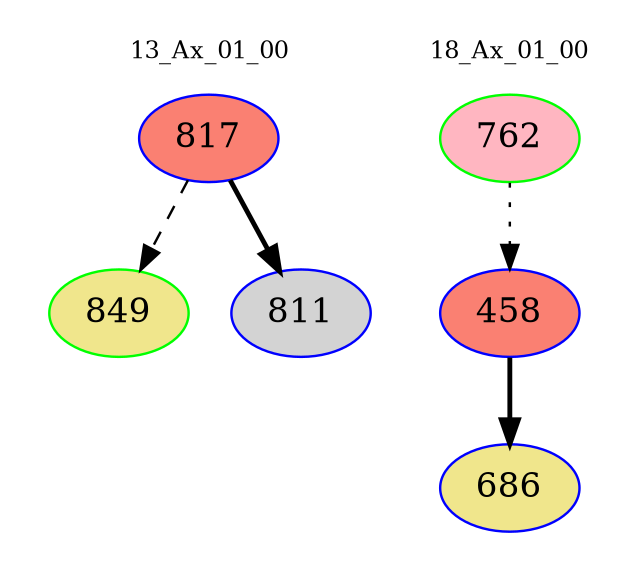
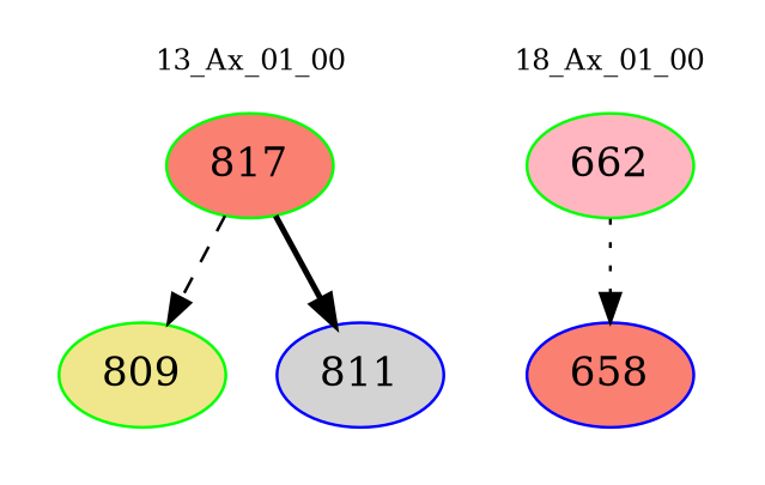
  digraph {
    node [color=blue fillcolor=khaki style=filled]
    edge [color=black style=bold]
-   n1 [color=green label=849]
-   n2 [fillcolor=salmon label=817]
+   n1 [color=green label=809]
+   n2 [color=green fillcolor=salmon label=817]
    n3 [fillcolor=lightgrey label=811]
-   n4 [color=green fillcolor=lightpink label=762]
-   n5 [fillcolor=salmon label=458]
-   n6 [label=686]
+   n4 [color=green fillcolor=lightpink label=662]
+   n5 [fillcolor=salmon label=658]
    subgraph cluster_1 {
      color=white
      fontsize=10
      label="13_Ax_01_00"
      n1
      n2
      n3
    }
    subgraph cluster_2 {
      color=white
      fontsize=10
      label="18_Ax_01_00"
      n4
      n5
-     n6
    }
    n2 -> n1 [style=dashed]
    n2 -> n3
    n4 -> n5 [style=dotted]
-   n5 -> n6
  }
